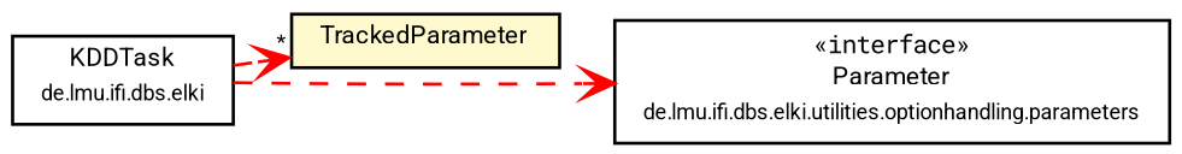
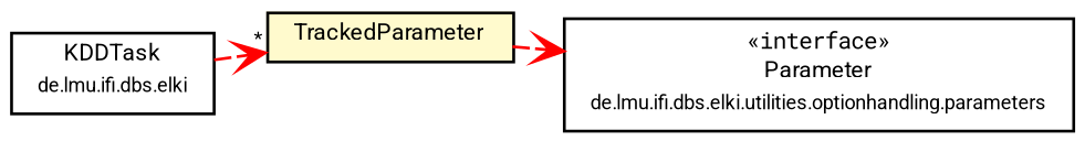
  digraph {
    fontname="Roboto Mono"
    nodesep=0.15
    rankdir=LR
    ranksep=0.25
    node [fontcolor=black fontname="Roboto Mono" fontsize=8 margin=0 shape=plaintext]
    edge [arrowhead=open color=red fontname="Roboto Mono" fontsize=7 labelfontname=Roboto labelfontsize=7 style=dashed weight=1]
    n1 [height=0 label=<<table title="de.lmu.ifi.dbs.elki.utilities.optionhandling.parameterization.TrackedParameter" border="0" cellborder="1" cellspacing="0" cellpadding="2" bgcolor="lemonChiffon" href="TrackedParameter.html" target="_parent"> 		<tr><td><table border="0" cellspacing="0" cellpadding="1"> 		<tr><td align="center" balign="center"> <font face="Roboto">TrackedParameter</font> </td></tr> 		</table></td></tr> 		</table>> width=0]
    n2 [height=0 label=<<table title="de.lmu.ifi.dbs.elki.utilities.optionhandling.parameters.Parameter" border="0" cellborder="1" cellspacing="0" cellpadding="2" href="../parameters/Parameter.html" target="_parent"> 		<tr><td><table border="0" cellspacing="0" cellpadding="1"> 		<tr><td align="center" balign="center"> &#171;interface&#187; </td></tr> 		<tr><td align="center" balign="center"> <font face="Roboto">Parameter</font> </td></tr> 		<tr><td align="center" balign="center"> <font face="Roboto" point-size="7.0">de.lmu.ifi.dbs.elki.utilities.optionhandling.parameters</font> </td></tr> 		</table></td></tr> 		</table>> width=0]
    n3 [height=0 label=<<table title="de.lmu.ifi.dbs.elki.KDDTask" border="0" cellborder="1" cellspacing="0" cellpadding="2" href="../../../KDDTask.html" target="_parent"> 		<tr><td><table border="0" cellspacing="0" cellpadding="1"> 		<tr><td align="center" balign="center"> <font face="Roboto">KDDTask</font> </td></tr> 		<tr><td align="center" balign="center"> <font face="Roboto" point-size="7.0">de.lmu.ifi.dbs.elki</font> </td></tr> 		</table></td></tr> 		</table>> width=0]
-   n3 -> n2
+   n1 -> n2
    n3 -> n1 [headlabel="*"]
  }
